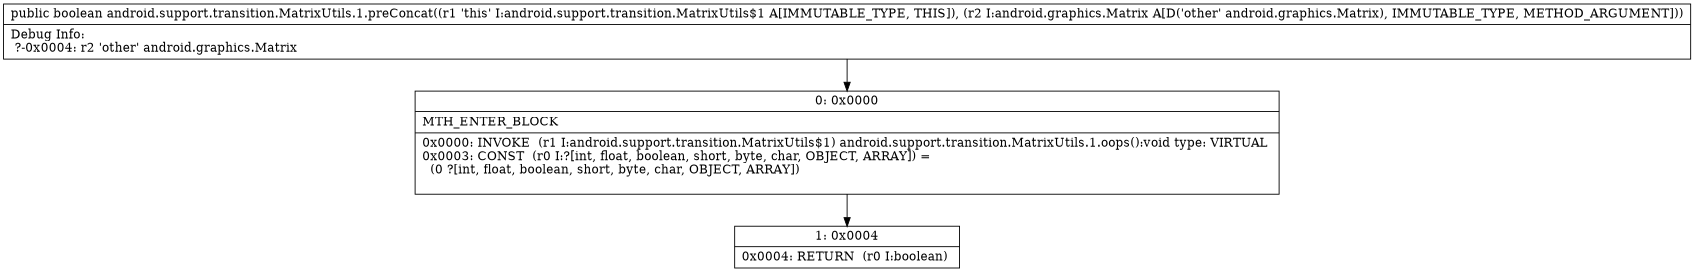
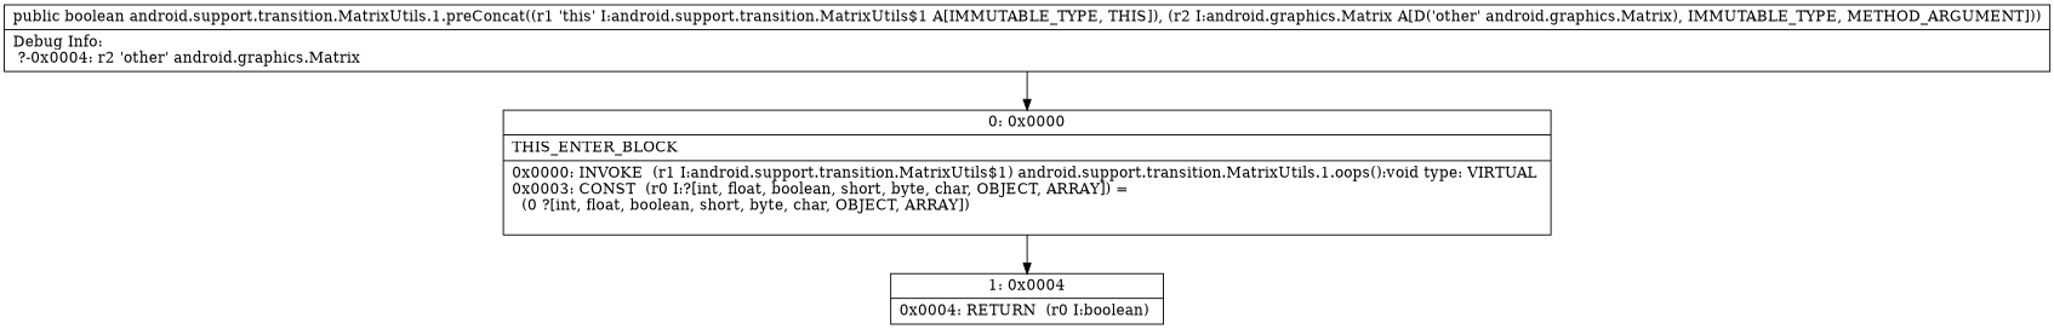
  digraph {
    node [shape=record]
-   n1 [label="{0\:\ 0x0000|MTH_ENTER_BLOCK\l|0x0000: INVOKE  (r1 I:android.support.transition.MatrixUtils$1) android.support.transition.MatrixUtils.1.oops():void type: VIRTUAL \l0x0003: CONST  (r0 I:?[int, float, boolean, short, byte, char, OBJECT, ARRAY]) = \l  (0 ?[int, float, boolean, short, byte, char, OBJECT, ARRAY])\l \l}"]
+   n1 [label="{0\:\ 0x0000|THIS_ENTER_BLOCK\l|0x0000: INVOKE  (r1 I:android.support.transition.MatrixUtils$1) android.support.transition.MatrixUtils.1.oops():void type: VIRTUAL \l0x0003: CONST  (r0 I:?[int, float, boolean, short, byte, char, OBJECT, ARRAY]) = \l  (0 ?[int, float, boolean, short, byte, char, OBJECT, ARRAY])\l \l}"]
    n2 [label="{1\:\ 0x0004|0x0004: RETURN  (r0 I:boolean) \l}"]
    n3 [label="{public boolean android.support.transition.MatrixUtils.1.preConcat((r1 'this' I:android.support.transition.MatrixUtils$1 A[IMMUTABLE_TYPE, THIS]), (r2 I:android.graphics.Matrix A[D('other' android.graphics.Matrix), IMMUTABLE_TYPE, METHOD_ARGUMENT]))  | Debug Info:\l  ?\-0x0004: r2 'other' android.graphics.Matrix\l}"]
    n1 -> n2
    n3 -> n1
  }
